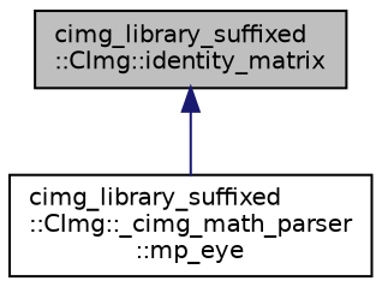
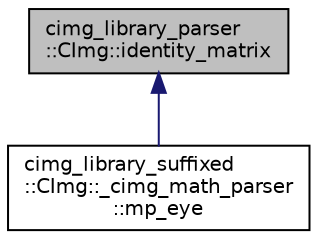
  digraph {
    rankdir=TB
    node [color=black fontname=Helvetica fontsize=10 shape=record style=filled]
-   n1 [fillcolor=grey75 fontcolor=black height=0.2 label="cimg_library_suffixed\l::CImg::identity_matrix" width=0.4]
+   n1 [fillcolor=grey75 fontcolor=black height=0.2 label="cimg_library_parser\l::CImg::identity_matrix" width=0.4]
    n2 [fillcolor=white height=0.2 label="cimg_library_suffixed\l::CImg::_cimg_math_parser\l::mp_eye" width=0.4]
    n1 -> n2 [color=midnightblue dir=back fontname=Helvetica fontsize=10 labelfontname=Helvetica labelfontsize=10 style=solid]
  }
